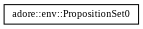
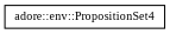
  digraph {
    rankdir=LR
    fontname="Liberation Serif"
-   n1 [color=black fillcolor=white fontname="Liberation Serif" fontsize=10 height=0.2 label="adore::env::PropositionSet0" shape=record style=filled width=0.4]
+   n1 [color=black fillcolor=white fontname="Liberation Serif" fontsize=10 height=0.2 label="adore::env::PropositionSet4" shape=record style=filled width=0.4]
  }
